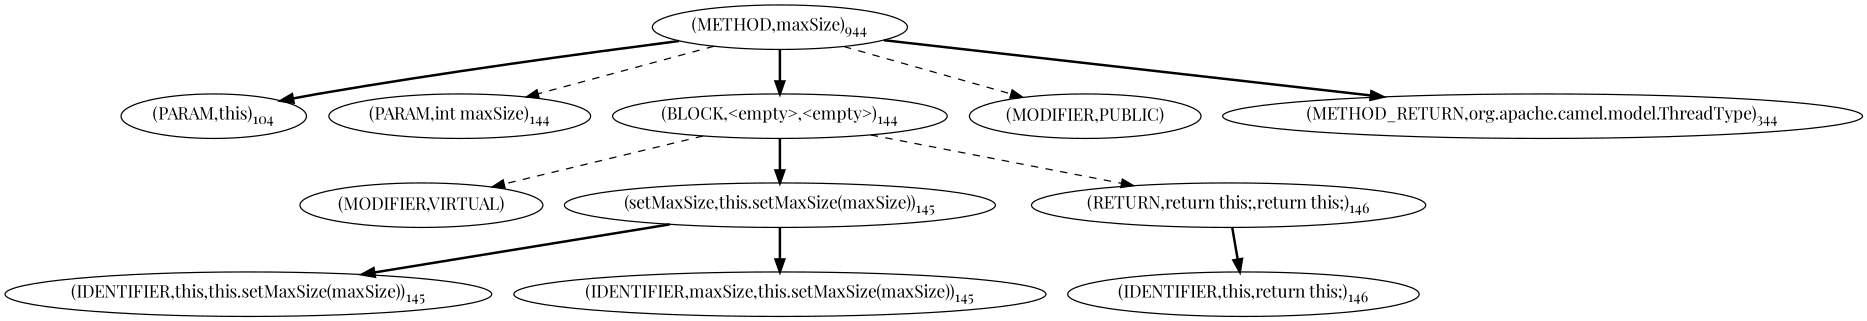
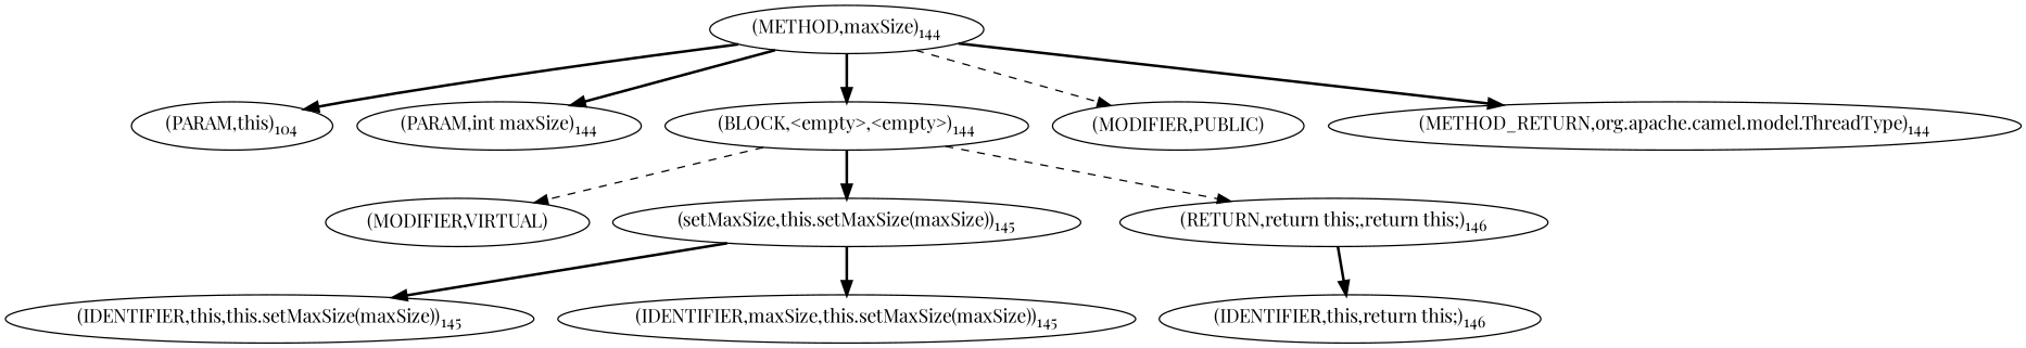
  digraph {
    fontname="Playfair Display"
    node [fontname="Playfair Display"]
    edge [fontname="Playfair Display" style=bold]
-   n1 [label=<(METHOD,maxSize)<SUB>944</SUB>>]
+   n1 [label=<(METHOD,maxSize)<SUB>144</SUB>>]
    n2 [label=<(PARAM,this)<SUB>104</SUB>>]
    n3 [label=<(PARAM,int maxSize)<SUB>144</SUB>>]
    n4 [label=<(BLOCK,&lt;empty&gt;,&lt;empty&gt;)<SUB>144</SUB>>]
    n5 [label=<(MODIFIER,PUBLIC)>]
-   n6 [label=<(METHOD_RETURN,org.apache.camel.model.ThreadType)<SUB>344</SUB>>]
+   n6 [label=<(METHOD_RETURN,org.apache.camel.model.ThreadType)<SUB>144</SUB>>]
    n7 [label=<(MODIFIER,VIRTUAL)>]
    n8 [label=<(setMaxSize,this.setMaxSize(maxSize))<SUB>145</SUB>>]
    n9 [label=<(RETURN,return this;,return this;)<SUB>146</SUB>>]
    n10 [label=<(IDENTIFIER,this,this.setMaxSize(maxSize))<SUB>145</SUB>>]
    n11 [label=<(IDENTIFIER,maxSize,this.setMaxSize(maxSize))<SUB>145</SUB>>]
    n12 [label=<(IDENTIFIER,this,return this;)<SUB>146</SUB>>]
    n1 -> n2
-   n1 -> n3 [style=dashed]
+   n1 -> n3
    n1 -> n4
    n1 -> n5 [style=dashed]
    n1 -> n6
    n4 -> n7 [style=dashed]
    n4 -> n8
    n4 -> n9 [style=dashed]
    n8 -> n10
    n8 -> n11
    n9 -> n12
  }
